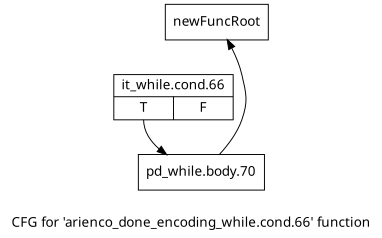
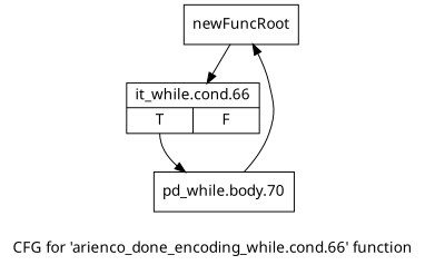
  digraph {
    fontname="Noto Sans"
    label="CFG for 'arienco_done_encoding_while.cond.66' function"
    node [fontname="Noto Sans" shape=record]
    edge [fontname="Noto Sans"]
    n1 [label="{newFuncRoot}"]
    n2 [label="{it_while.cond.66|{<s0>T|<s1>F}}"]
    n3 [label="{pd_while.body.70}"]
+   n1 -> n2
    n2 -> n3 [tailport=s0]
    n3 -> n1
  }
